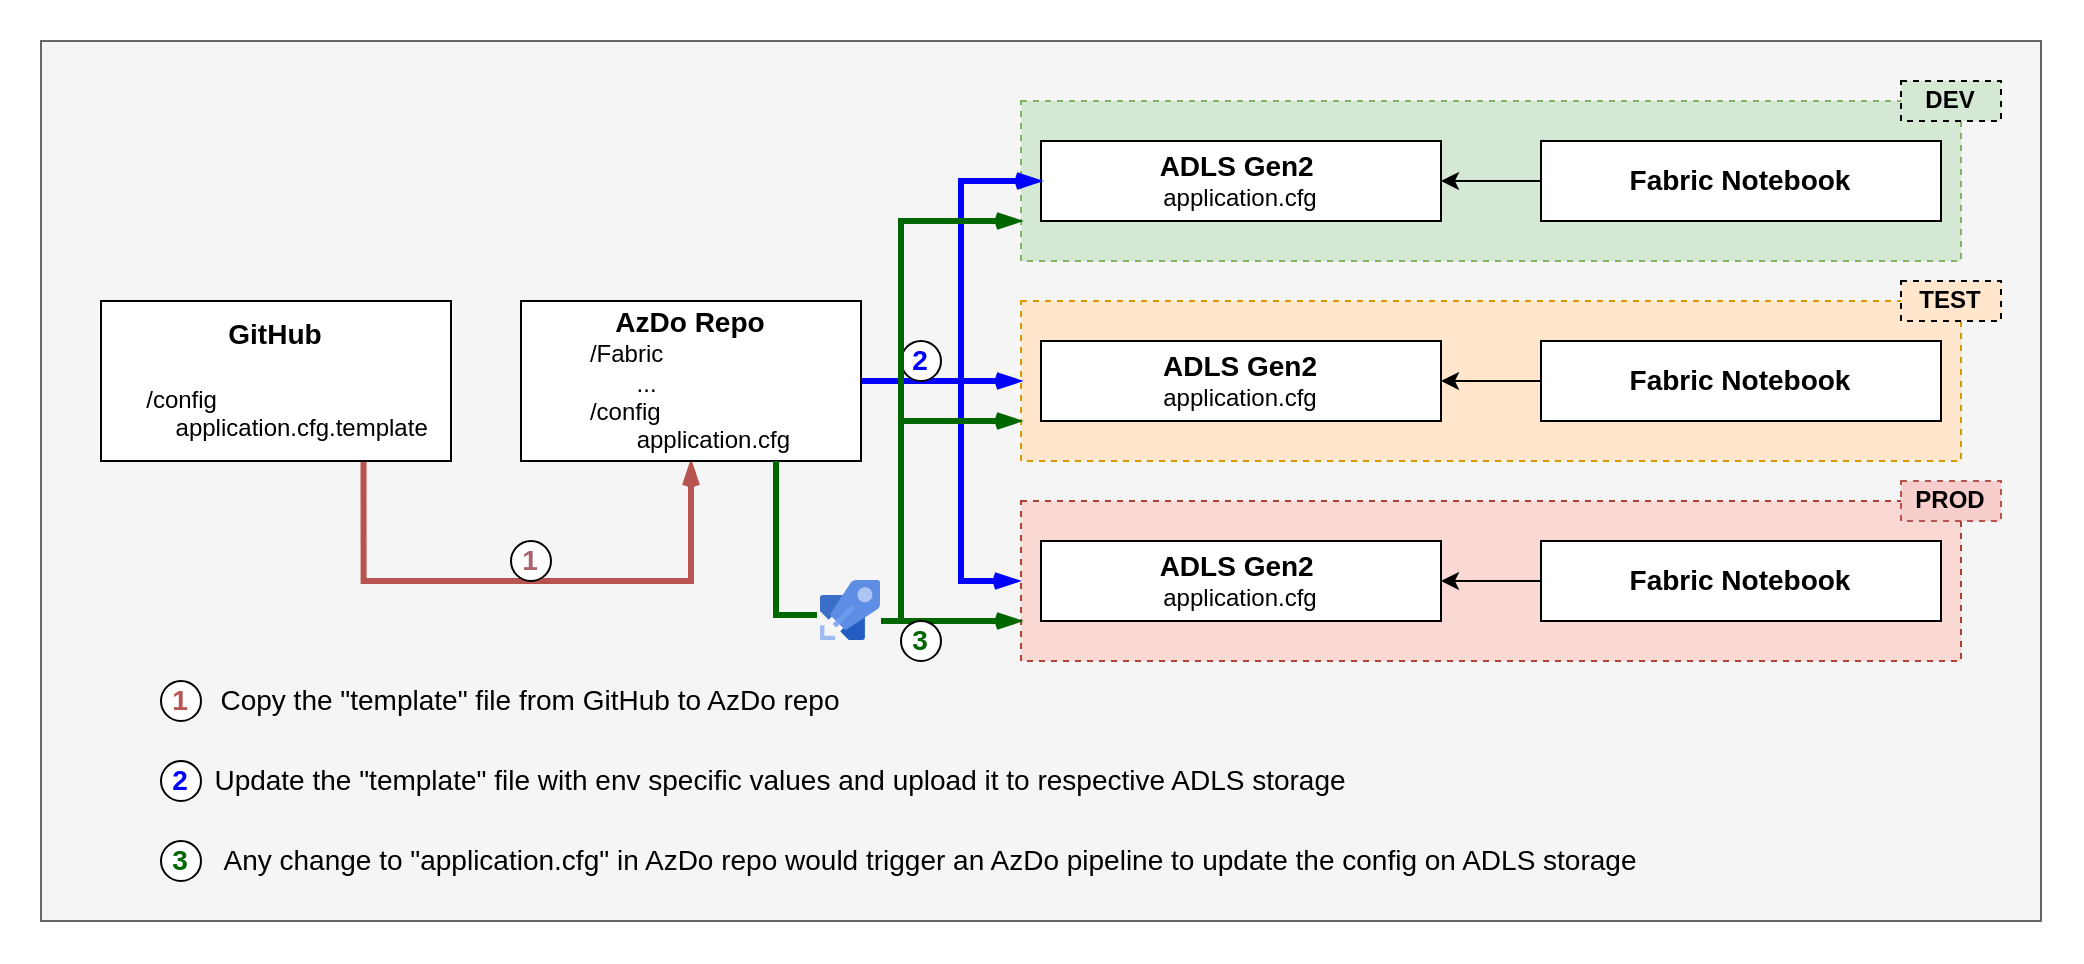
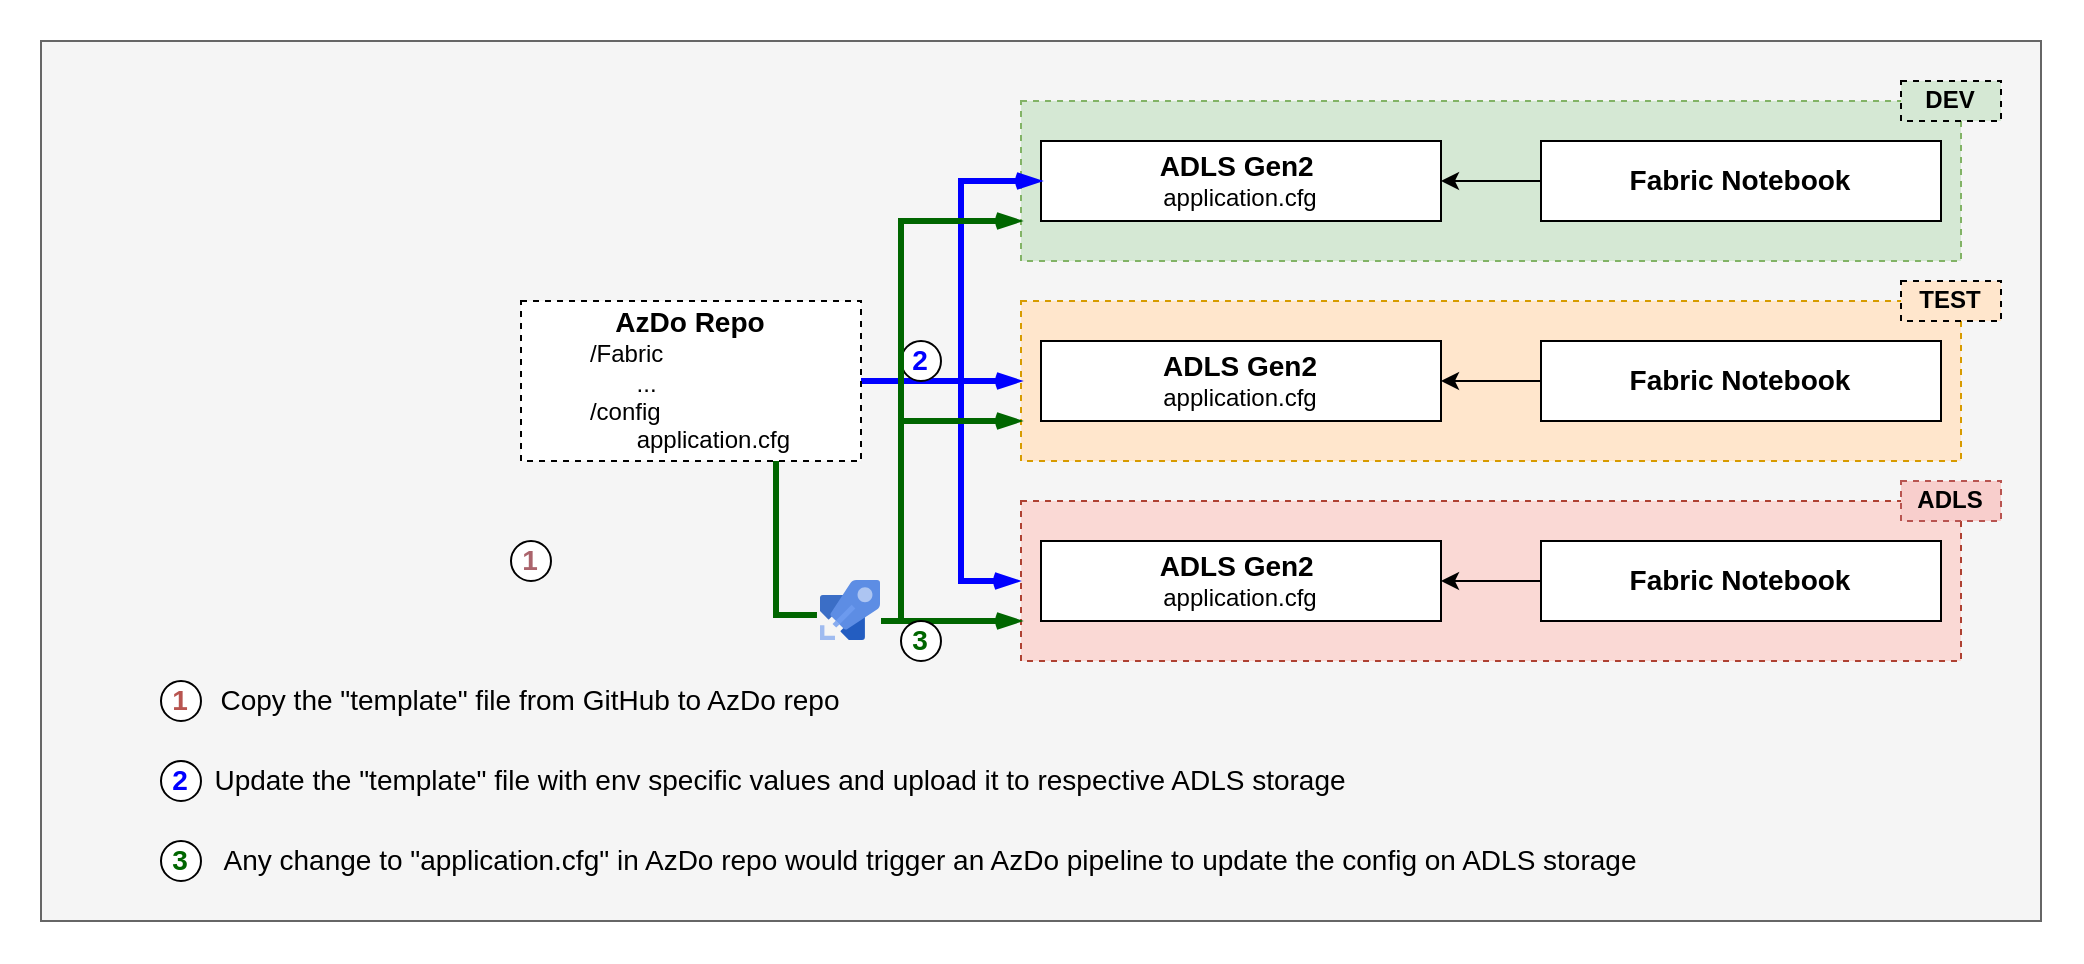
  <mxCell id="0" />
  <mxCell id="1" parent="0" />
  <mxCell id="2" value="" style="rounded=0;whiteSpace=wrap;html=1;fillColor=#f5f5f5;strokeColor=#666666;fontColor=#333333;" vertex="1" parent="1"><mxGeometry x="20" y="20" width="1000" height="440" as="geometry" /></mxCell>
  <mxCell id="3" value="" style="rounded=0;whiteSpace=wrap;html=1;dashed=1;fillColor=#d5e8d4;strokeColor=#82b366;" vertex="1" parent="1"><mxGeometry x="510" y="50" width="470" height="80" as="geometry" /></mxCell>
  <mxCell id="4" value="" style="rounded=0;whiteSpace=wrap;html=1;dashed=1;fillColor=#ffe6cc;strokeColor=#d79b00;" vertex="1" parent="1"><mxGeometry x="510" y="150" width="470" height="80" as="geometry" /></mxCell>
  <mxCell id="5" value="" style="rounded=0;whiteSpace=wrap;html=1;dashed=1;fillColor=#fad9d5;strokeColor=#ae4132;" vertex="1" parent="1"><mxGeometry x="510" y="250" width="470" height="80" as="geometry" /></mxCell>
- <mxCell id="6" style="edgeStyle=orthogonalEdgeStyle;rounded=0;orthogonalLoop=1;jettySize=auto;html=1;entryX=0.5;entryY=1;entryDx=0;entryDy=0;fillColor=#f8cecc;strokeColor=#b85450;strokeWidth=3;exitX=0.75;exitY=1;exitDx=0;exitDy=0;endArrow=openThin;endFill=0;" edge="1" parent="1" source="7" target="12"><mxGeometry relative="1" as="geometry"><Array as="points"><mxPoint x="185" y="290" /><mxPoint x="360" y="290" /></Array></mxGeometry></mxCell>
- <mxCell id="7" value="&lt;div style=&quot;&quot;&gt;&lt;b style=&quot;background-color: initial;&quot;&gt;&lt;font style=&quot;font-size: 14px;&quot;&gt;GitHub&lt;/font&gt;&lt;/b&gt;&lt;/div&gt;&lt;div style=&quot;&quot;&gt;&lt;b style=&quot;background-color: initial;&quot;&gt;&lt;font style=&quot;font-size: 14px;&quot;&gt;&lt;br&gt;&lt;/font&gt;&lt;/b&gt;&lt;/div&gt;/config&amp;nbsp; &amp;nbsp; &amp;nbsp; &amp;nbsp; &amp;nbsp; &amp;nbsp; &amp;nbsp; &amp;nbsp; &amp;nbsp; &amp;nbsp; &amp;nbsp; &amp;nbsp; &amp;nbsp; &amp;nbsp;&amp;nbsp;&lt;div&gt;&amp;nbsp; &amp;nbsp; &amp;nbsp; &amp;nbsp; &amp;nbsp;application.cfg.template&amp;nbsp;&lt;/div&gt;" style="rounded=0;whiteSpace=wrap;html=1;align=center;" vertex="1" parent="1"><mxGeometry x="50" y="150" width="175" height="80" as="geometry" /></mxCell>
  <mxCell id="8" value="&lt;font style=&quot;font-size: 14px;&quot;&gt;&lt;b&gt;ADLS Gen2&lt;/b&gt;&lt;/font&gt;&amp;nbsp;&lt;br&gt;application.cfg" style="rounded=0;whiteSpace=wrap;html=1;" vertex="1" parent="1"><mxGeometry x="520" y="70" width="200" height="40" as="geometry" /></mxCell>
  <mxCell id="9" style="edgeStyle=orthogonalEdgeStyle;rounded=0;orthogonalLoop=1;jettySize=auto;html=1;entryX=0;entryY=0.5;entryDx=0;entryDy=0;strokeWidth=3;strokeColor=#0000FF;endArrow=openThin;endFill=0;" edge="1" parent="1" source="12" target="8"><mxGeometry relative="1" as="geometry"><Array as="points"><mxPoint x="480" y="190" /><mxPoint x="480" y="90" /></Array></mxGeometry></mxCell>
  <mxCell id="10" style="edgeStyle=orthogonalEdgeStyle;rounded=0;orthogonalLoop=1;jettySize=auto;html=1;entryX=0;entryY=0.5;entryDx=0;entryDy=0;exitX=1;exitY=0.5;exitDx=0;exitDy=0;strokeWidth=3;strokeColor=#0000FF;endArrow=openThin;endFill=0;" edge="1" parent="1" source="12"><mxGeometry relative="1" as="geometry"><mxPoint x="434" y="210" as="sourcePoint" /><mxPoint x="509" y="290" as="targetPoint" /><Array as="points"><mxPoint x="480" y="190" /><mxPoint x="480" y="290" /></Array></mxGeometry></mxCell>
  <mxCell id="11" style="edgeStyle=orthogonalEdgeStyle;rounded=0;orthogonalLoop=1;jettySize=auto;html=1;strokeColor=#0000FF;strokeWidth=3;endArrow=openThin;endFill=0;" edge="1" parent="1" source="12" target="4"><mxGeometry relative="1" as="geometry" /></mxCell>
- <mxCell id="12" value="&lt;b&gt;&lt;font style=&quot;font-size: 14px;&quot;&gt;AzDo Repo&lt;/font&gt;&lt;/b&gt;&lt;br&gt;&lt;div style=&quot;text-align: left;&quot;&gt;&lt;span style=&quot;background-color: initial;&quot;&gt;/Fabric&lt;/span&gt;&lt;/div&gt;&lt;div style=&quot;text-align: left;&quot;&gt;&lt;span style=&quot;background-color: initial;&quot;&gt;&amp;nbsp; &amp;nbsp; &amp;nbsp; &amp;nbsp;...&lt;/span&gt;&lt;/div&gt;&lt;div style=&quot;text-align: left;&quot;&gt;&lt;span style=&quot;background-color: initial;&quot;&gt;/config&amp;nbsp;&amp;nbsp;&lt;/span&gt;&lt;/div&gt;&lt;div style=&quot;text-align: left;&quot;&gt;&amp;nbsp; &amp;nbsp; &amp;nbsp; &amp;nbsp;&lt;span style=&quot;background-color: initial;&quot;&gt;application.cfg&lt;/span&gt;&lt;/div&gt;" style="rounded=0;whiteSpace=wrap;html=1;" vertex="1" parent="1"><mxGeometry x="260" y="150" width="170" height="80" as="geometry" /></mxCell>
+ <mxCell id="12" value="&lt;b&gt;&lt;font style=&quot;font-size: 14px;&quot;&gt;AzDo Repo&lt;/font&gt;&lt;/b&gt;&lt;br&gt;&lt;div style=&quot;text-align: left;&quot;&gt;&lt;span style=&quot;background-color: initial;&quot;&gt;/Fabric&lt;/span&gt;&lt;/div&gt;&lt;div style=&quot;text-align: left;&quot;&gt;&lt;span style=&quot;background-color: initial;&quot;&gt;&amp;nbsp; &amp;nbsp; &amp;nbsp; &amp;nbsp;...&lt;/span&gt;&lt;/div&gt;&lt;div style=&quot;text-align: left;&quot;&gt;&lt;span style=&quot;background-color: initial;&quot;&gt;/config&amp;nbsp;&amp;nbsp;&lt;/span&gt;&lt;/div&gt;&lt;div style=&quot;text-align: left;&quot;&gt;&amp;nbsp; &amp;nbsp; &amp;nbsp; &amp;nbsp;&lt;span style=&quot;background-color: initial;&quot;&gt;application.cfg&lt;/span&gt;&lt;/div&gt;" style="rounded=0;whiteSpace=wrap;html=1;dashed=1;" vertex="1" parent="1"><mxGeometry x="260" y="150" width="170" height="80" as="geometry" /></mxCell>
  <mxCell id="13" style="edgeStyle=orthogonalEdgeStyle;rounded=0;orthogonalLoop=1;jettySize=auto;html=1;entryX=1;entryY=0.5;entryDx=0;entryDy=0;strokeColor=#000000;strokeWidth=1;" edge="1" parent="1" source="14" target="8"><mxGeometry relative="1" as="geometry" /></mxCell>
  <mxCell id="14" value="&lt;b&gt;&lt;font style=&quot;font-size: 14px;&quot;&gt;Fabric Notebook&lt;/font&gt;&lt;/b&gt;" style="rounded=0;whiteSpace=wrap;html=1;" vertex="1" parent="1"><mxGeometry x="770" y="70" width="200" height="40" as="geometry" /></mxCell>
  <mxCell id="15" value="&lt;b&gt;&lt;font style=&quot;font-size: 14px;&quot;&gt;ADLS Gen2&lt;/font&gt;&lt;/b&gt;&lt;br&gt;application.cfg" style="rounded=0;whiteSpace=wrap;html=1;" vertex="1" parent="1"><mxGeometry x="520" y="170" width="200" height="40" as="geometry" /></mxCell>
  <mxCell id="16" style="edgeStyle=orthogonalEdgeStyle;rounded=0;orthogonalLoop=1;jettySize=auto;html=1;entryX=1;entryY=0.5;entryDx=0;entryDy=0;" edge="1" parent="1" source="17" target="15"><mxGeometry relative="1" as="geometry" /></mxCell>
  <mxCell id="17" value="&lt;b&gt;&lt;font style=&quot;font-size: 14px;&quot;&gt;Fabric Notebook&lt;/font&gt;&lt;/b&gt;" style="rounded=0;whiteSpace=wrap;html=1;" vertex="1" parent="1"><mxGeometry x="770" y="170" width="200" height="40" as="geometry" /></mxCell>
  <mxCell id="18" value="&lt;b&gt;&lt;font style=&quot;font-size: 14px;&quot;&gt;ADLS Gen2&lt;/font&gt;&lt;/b&gt;&amp;nbsp;&lt;br&gt;application.cfg" style="rounded=0;whiteSpace=wrap;html=1;" vertex="1" parent="1"><mxGeometry x="520" y="270" width="200" height="40" as="geometry" /></mxCell>
  <mxCell id="19" style="edgeStyle=orthogonalEdgeStyle;rounded=0;orthogonalLoop=1;jettySize=auto;html=1;" edge="1" parent="1" source="20" target="18"><mxGeometry relative="1" as="geometry" /></mxCell>
  <mxCell id="20" value="&lt;b&gt;&lt;font style=&quot;font-size: 14px;&quot;&gt;Fabric Notebook&lt;/font&gt;&lt;/b&gt;" style="rounded=0;whiteSpace=wrap;html=1;" vertex="1" parent="1"><mxGeometry x="770" y="270" width="200" height="40" as="geometry" /></mxCell>
  <mxCell id="21" value="&lt;b&gt;DEV&lt;/b&gt;" style="text;html=1;align=center;verticalAlign=middle;whiteSpace=wrap;rounded=0;fillColor=#d5e8d4;strokeColor=default;dashed=1;" vertex="1" parent="1"><mxGeometry x="950" y="40" width="50" height="20" as="geometry" /></mxCell>
  <mxCell id="22" value="&lt;b&gt;TEST&lt;/b&gt;" style="text;html=1;align=center;verticalAlign=middle;whiteSpace=wrap;rounded=0;fillColor=#ffe6cc;strokeColor=default;dashed=1;" vertex="1" parent="1"><mxGeometry x="950" y="140" width="50" height="20" as="geometry" /></mxCell>
- <mxCell id="23" value="&lt;b&gt;PROD&lt;/b&gt;" style="text;html=1;align=center;verticalAlign=middle;whiteSpace=wrap;rounded=0;dashed=1;fillColor=#f8cecc;strokeColor=#b85450;" vertex="1" parent="1"><mxGeometry x="950" y="240" width="50" height="20" as="geometry" /></mxCell>
+ <mxCell id="23" value="&lt;b&gt;ADLS&lt;/b&gt;" style="text;html=1;align=center;verticalAlign=middle;whiteSpace=wrap;rounded=0;dashed=1;fillColor=#f8cecc;strokeColor=#b85450;" vertex="1" parent="1"><mxGeometry x="950" y="240" width="50" height="20" as="geometry" /></mxCell>
  <mxCell id="24" value="&lt;font style=&quot;font-size: 14px;&quot;&gt;Copy the &quot;template&quot; file from GitHub to AzDo repo&lt;/font&gt;" style="text;html=1;align=center;verticalAlign=middle;whiteSpace=wrap;rounded=0;" vertex="1" parent="1"><mxGeometry x="100" y="330" width="330" height="40" as="geometry" /></mxCell>
  <mxCell id="25" value="&lt;font style=&quot;font-size: 14px;&quot;&gt;Update the &quot;template&quot; file with env specific values and upload it to respective ADLS storage&lt;/font&gt;" style="text;html=1;align=center;verticalAlign=middle;whiteSpace=wrap;rounded=0;" vertex="1" parent="1"><mxGeometry x="100" y="370" width="580" height="40" as="geometry" /></mxCell>
  <mxCell id="26" value="&lt;font style=&quot;font-size: 14px;&quot;&gt;&lt;b&gt;1&lt;/b&gt;&lt;/font&gt;" style="ellipse;whiteSpace=wrap;html=1;aspect=fixed;fontColor=#ab646c;" vertex="1" parent="1"><mxGeometry x="255" y="270" width="20" height="20" as="geometry" /></mxCell>
  <mxCell id="27" value="&lt;font color=&quot;#0000ff&quot; style=&quot;font-size: 14px;&quot;&gt;&lt;b&gt;2&lt;/b&gt;&lt;/font&gt;" style="ellipse;whiteSpace=wrap;html=1;aspect=fixed;" vertex="1" parent="1"><mxGeometry x="450" y="170" width="20" height="20" as="geometry" /></mxCell>
  <mxCell id="28" value="&lt;font style=&quot;font-size: 14px;&quot;&gt;&lt;b&gt;1&lt;/b&gt;&lt;/font&gt;" style="ellipse;whiteSpace=wrap;html=1;aspect=fixed;fontColor=#b85550;" vertex="1" parent="1"><mxGeometry x="80" y="340" width="20" height="20" as="geometry" /></mxCell>
  <mxCell id="29" value="&lt;font color=&quot;#0000ff&quot; style=&quot;font-size: 14px;&quot;&gt;&lt;b&gt;2&lt;/b&gt;&lt;/font&gt;" style="ellipse;whiteSpace=wrap;html=1;aspect=fixed;" vertex="1" parent="1"><mxGeometry x="80" y="380" width="20" height="20" as="geometry" /></mxCell>
  <mxCell id="30" style="edgeStyle=orthogonalEdgeStyle;rounded=0;orthogonalLoop=1;jettySize=auto;html=1;entryX=0;entryY=0.75;entryDx=0;entryDy=0;strokeColor=#006600;strokeWidth=3;endArrow=openThin;endFill=0;" edge="1" parent="1" source="33" target="5"><mxGeometry relative="1" as="geometry"><Array as="points"><mxPoint x="450" y="310" /><mxPoint x="450" y="310" /></Array></mxGeometry></mxCell>
  <mxCell id="31" style="edgeStyle=orthogonalEdgeStyle;rounded=0;orthogonalLoop=1;jettySize=auto;html=1;entryX=0;entryY=0.75;entryDx=0;entryDy=0;strokeColor=#006600;strokeWidth=3;endArrow=openThin;endFill=0;" edge="1" parent="1" source="33" target="4"><mxGeometry relative="1" as="geometry"><Array as="points"><mxPoint x="450" y="310" /><mxPoint x="450" y="210" /></Array></mxGeometry></mxCell>
  <mxCell id="32" style="edgeStyle=orthogonalEdgeStyle;rounded=0;orthogonalLoop=1;jettySize=auto;html=1;entryX=0;entryY=0.75;entryDx=0;entryDy=0;strokeColor=#006600;strokeWidth=3;endArrow=openThin;endFill=0;" edge="1" parent="1" source="33" target="3"><mxGeometry relative="1" as="geometry"><Array as="points"><mxPoint x="450" y="310" /><mxPoint x="450" y="110" /></Array></mxGeometry></mxCell>
  <mxCell id="33" value="" style="image;sketch=0;aspect=fixed;html=1;points=[];align=center;fontSize=12;image=img/lib/mscae/Azure_Pipelines.svg;" vertex="1" parent="1"><mxGeometry x="410" y="290" width="30" height="30" as="geometry" /></mxCell>
  <mxCell id="34" style="edgeStyle=orthogonalEdgeStyle;rounded=0;orthogonalLoop=1;jettySize=auto;html=1;entryX=-0.067;entryY=0.567;entryDx=0;entryDy=0;entryPerimeter=0;exitX=0.75;exitY=1;exitDx=0;exitDy=0;strokeColor=#006600;strokeWidth=3;endArrow=none;endFill=0;" edge="1" parent="1" source="12" target="33"><mxGeometry relative="1" as="geometry"><Array as="points"><mxPoint x="388" y="307" /></Array></mxGeometry></mxCell>
  <mxCell id="35" value="&lt;font style=&quot;font-size: 14px;&quot;&gt;&lt;b&gt;3&lt;/b&gt;&lt;/font&gt;" style="ellipse;whiteSpace=wrap;html=1;aspect=fixed;strokeColor=#000000;fontColor=#006600;" vertex="1" parent="1"><mxGeometry x="450" y="310" width="20" height="20" as="geometry" /></mxCell>
  <mxCell id="36" value="&lt;font style=&quot;font-size: 14px;&quot;&gt;&lt;b&gt;3&lt;/b&gt;&lt;/font&gt;" style="ellipse;whiteSpace=wrap;html=1;aspect=fixed;strokeColor=#000000;fontColor=#006600;" vertex="1" parent="1"><mxGeometry x="80" y="420" width="20" height="20" as="geometry" /></mxCell>
  <mxCell id="37" value="&lt;span style=&quot;font-size: 14px;&quot;&gt;Any change to &quot;application.cfg&quot; in AzDo repo would trigger an AzDo pipeline to update the config on ADLS storage&lt;/span&gt;" style="text;html=1;align=center;verticalAlign=middle;whiteSpace=wrap;rounded=0;" vertex="1" parent="1"><mxGeometry x="100" y="410" width="730" height="40" as="geometry" /></mxCell>
